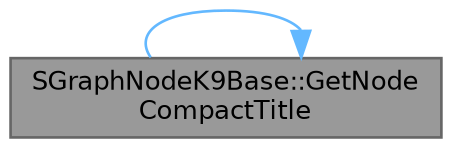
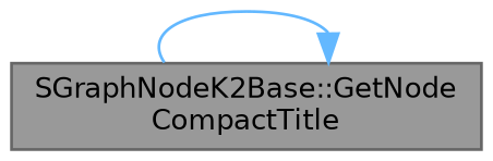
  digraph {
    rankdir=LR
-   n1 [color=gray40 fillcolor=grey60 fontcolor=black fontname=Helvetica fontsize=10 height=0.2 label="SGraphNodeK9Base::GetNode\lCompactTitle" shape=box style=filled width=0.4]
+   n1 [color=gray40 fillcolor=grey60 fontcolor=black fontname=Helvetica fontsize=10 height=0.2 label="SGraphNodeK2Base::GetNode\lCompactTitle" shape=box style=filled width=0.4]
    n1 -> n1 [color=steelblue1 fontname=Helvetica fontsize=10 labelfontname=Helvetica labelfontsize=10 style=solid]
  }
